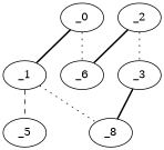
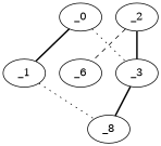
  graph {
    edge [style=dotted]
    _0 [x=0.527446 y=2.92792]
    _1 [x=1 y=0.48]
    _3 [x=2.06558 y=0.65867]
    n4 [label=_8 x=1.35425 y=1.83607]
-   _5 [x=1.94619 y=0.924523]
    _2 [x=2.5 y=3]
    _6 [x=0.70626 y=1.7048]
    _0 -- _1 [style=bold]
-   _0 -- _6
+   _0 -- _3
    _1 -- n4
-   _1 -- _5 [style=dashed]
    _3 -- n4 [style=bold]
-   _2 -- _3
-   _2 -- _6 [style=bold]
+   _2 -- _3 [style=bold]
+   _2 -- _6 [style=dashed]
  }
